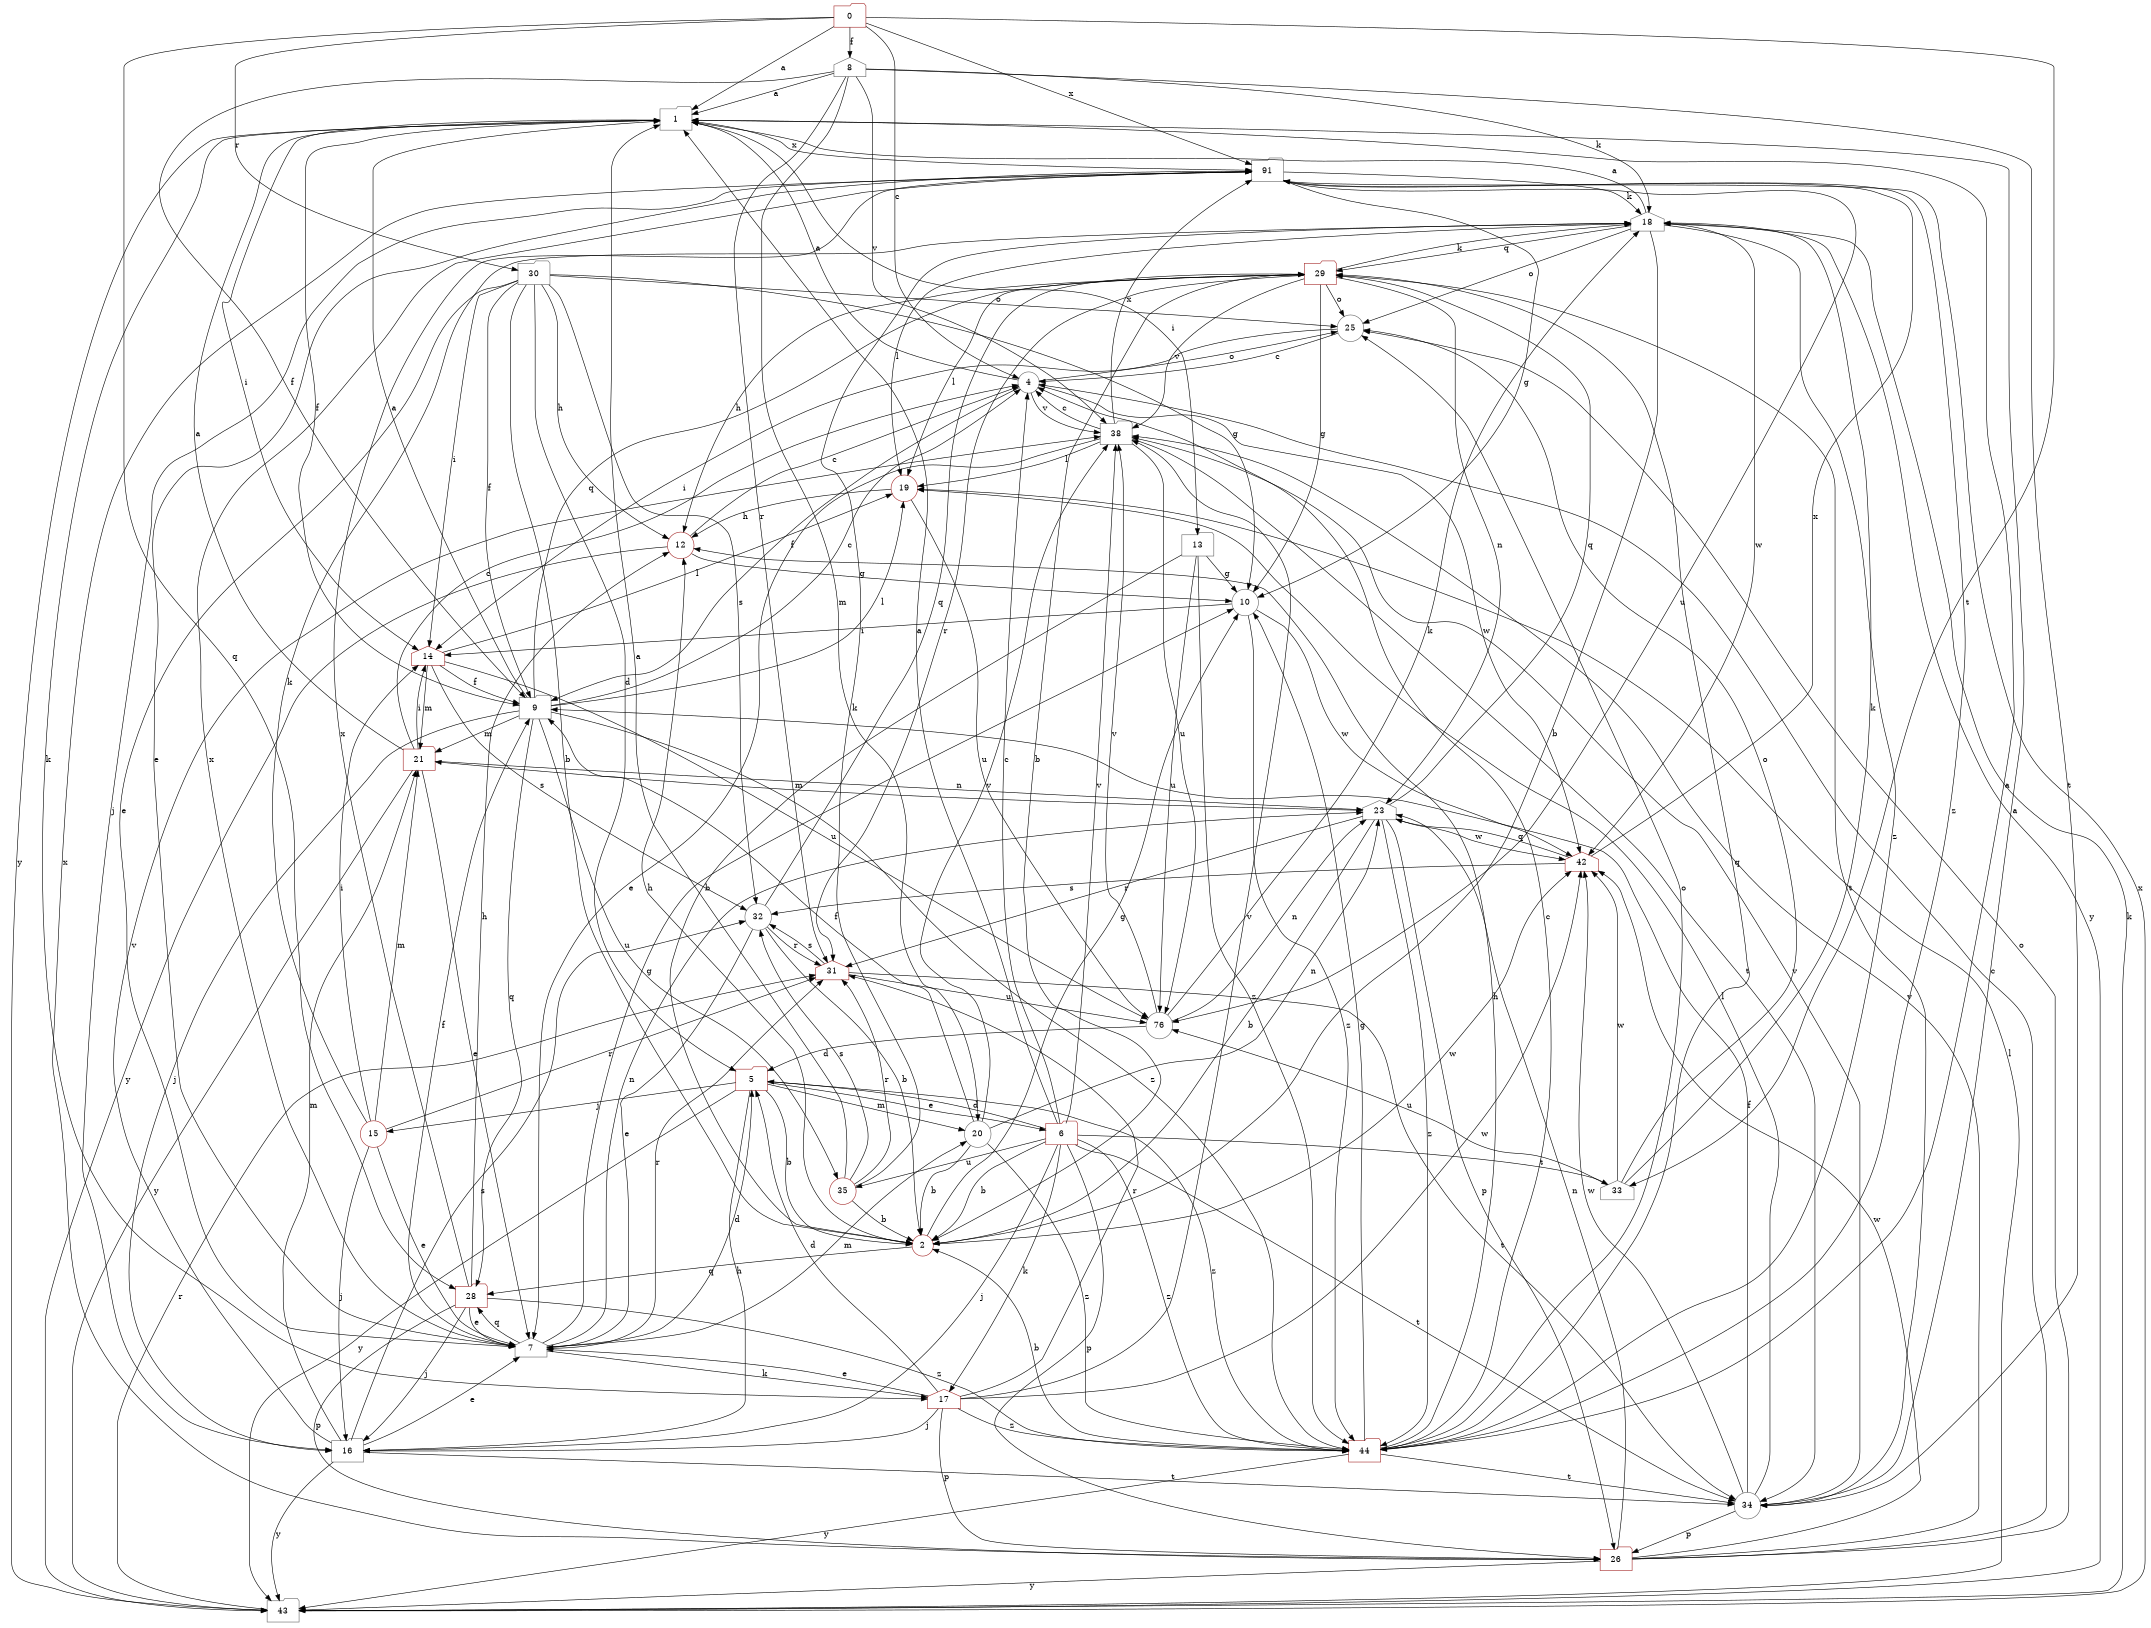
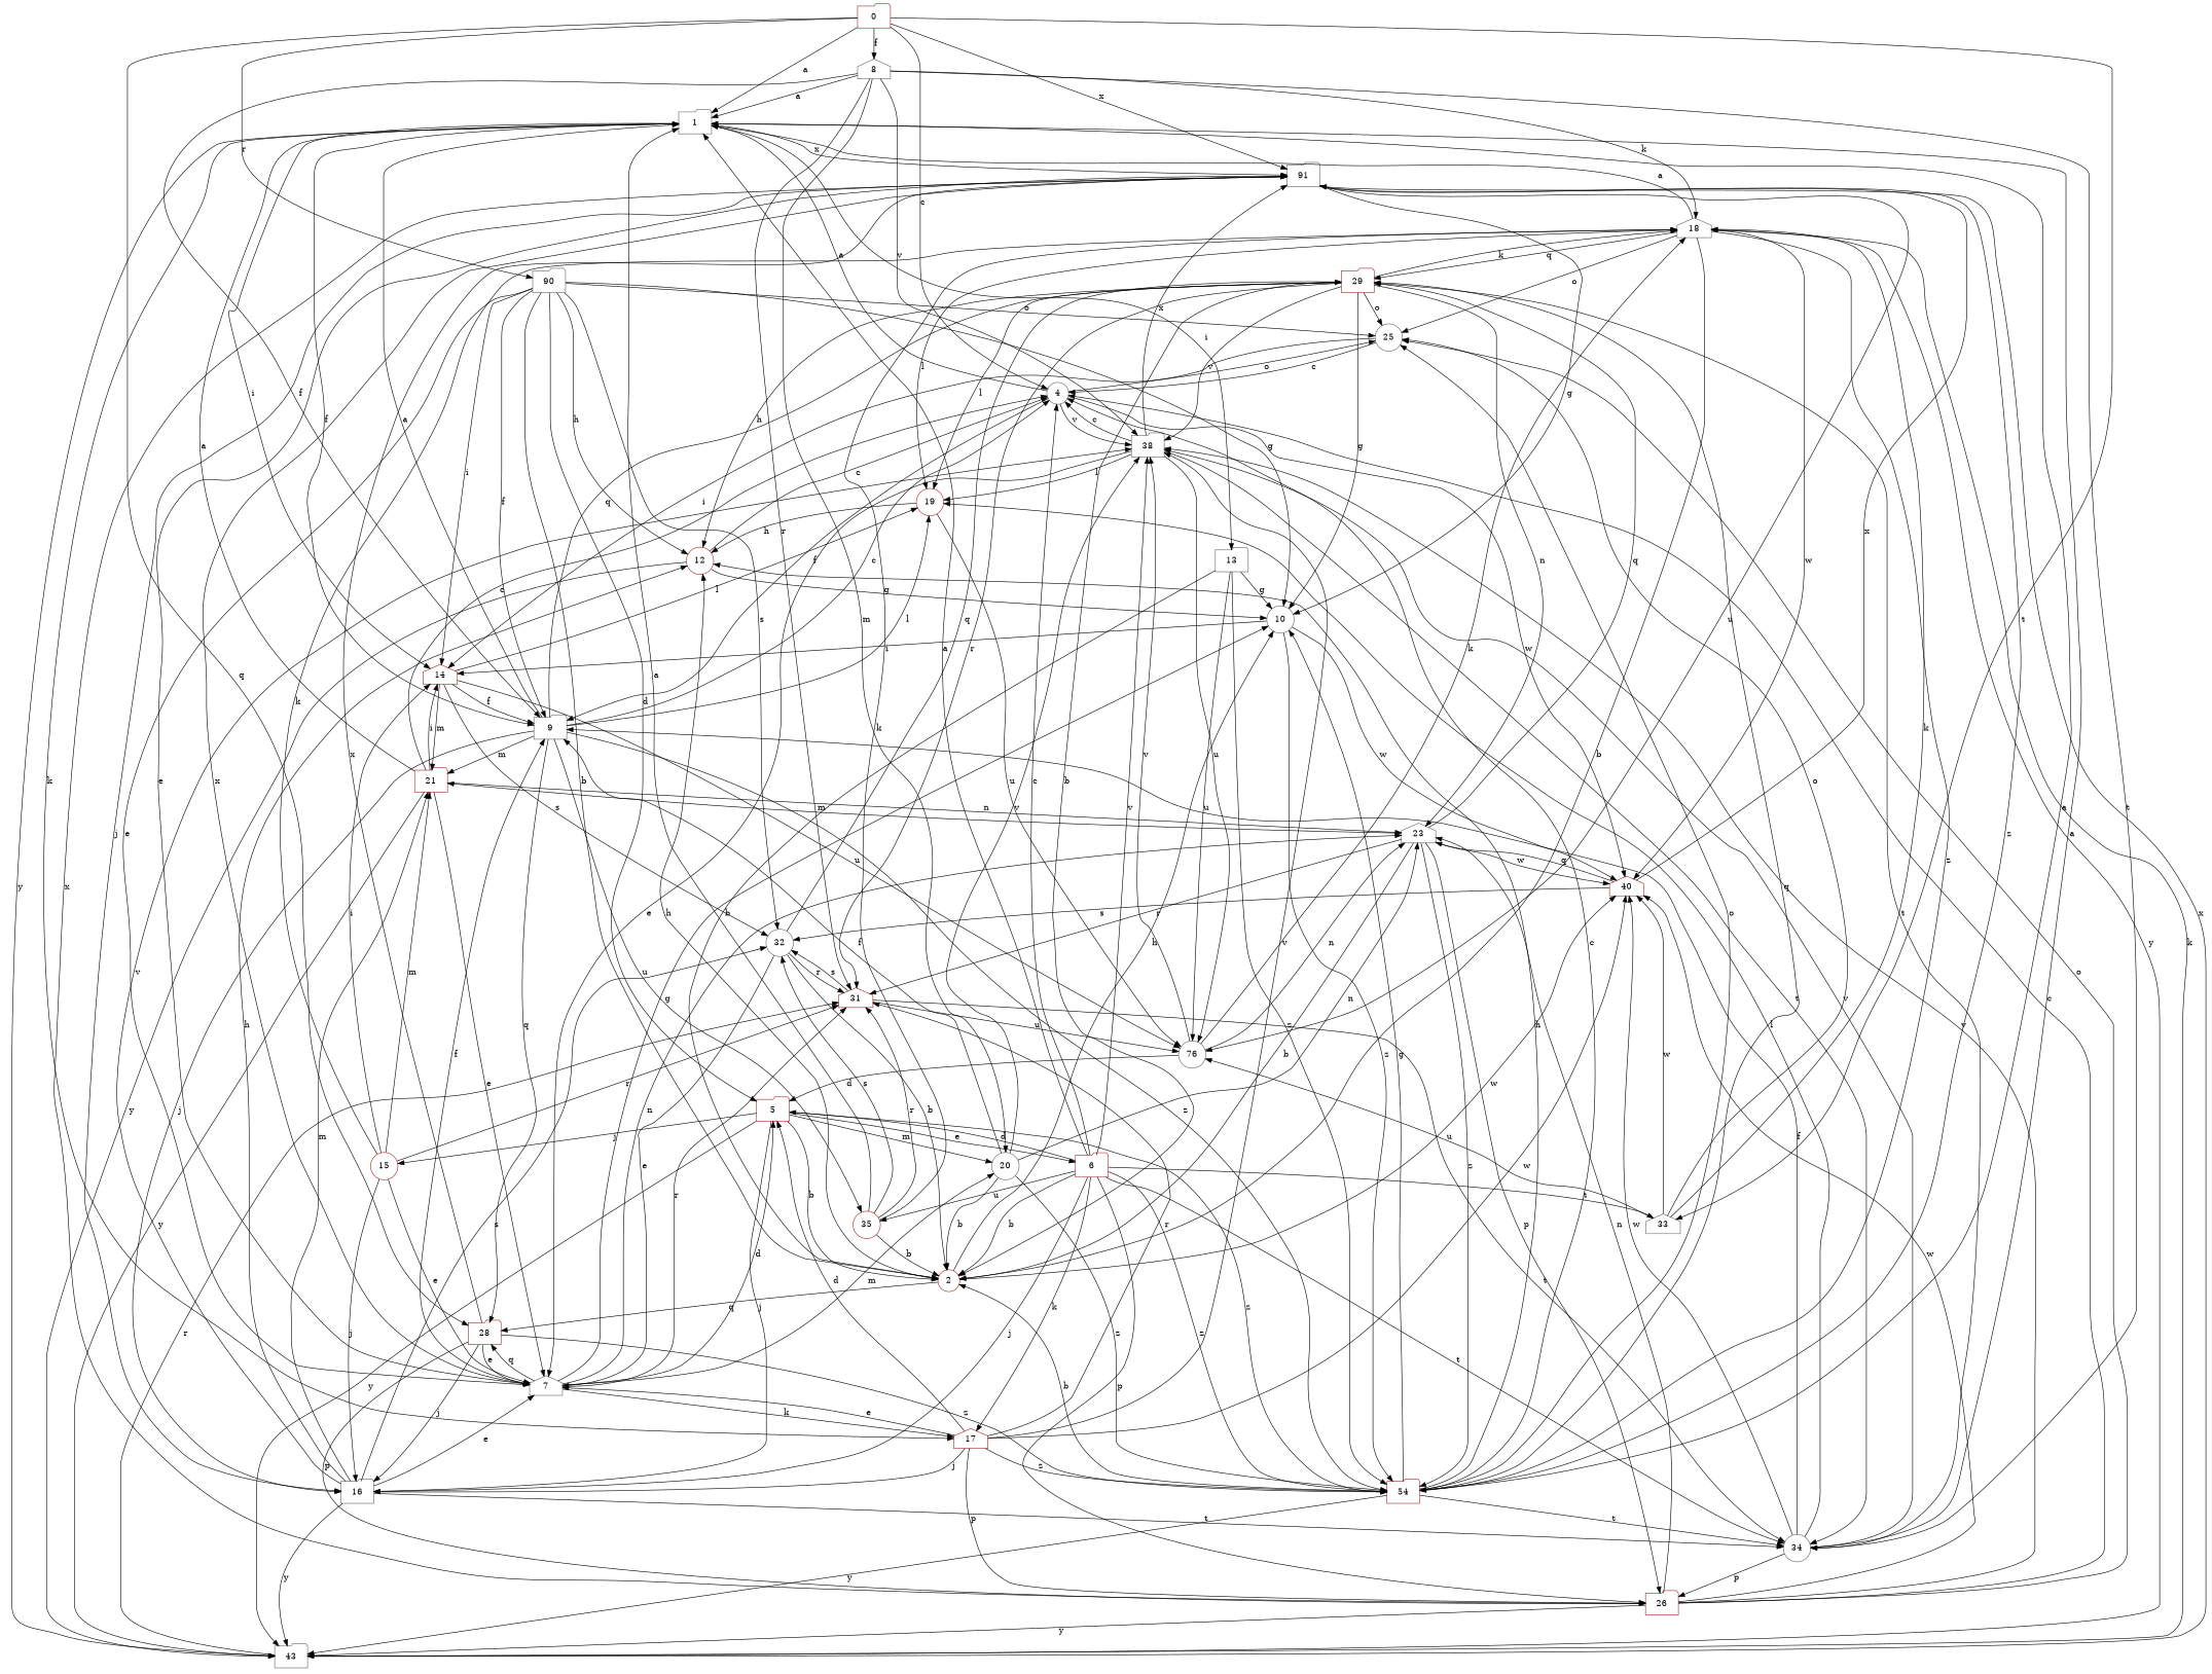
  strict digraph {
    node [color=gray40 shape=folder]
    0 [color=brown]
    1
    4 [shape=circle]
    8 [shape=house]
    28 [color=brown]
-   30
+   30 [label=90]
    33 [shape=house]
    n8 [label=91]
    9
    13
    14 [color=brown shape=house]
    17 [color=brown shape=house]
    43
-   40 [color=brown shape=house label=42]
+   40 [color=brown shape=house]
    25 [shape=circle]
    38
    20 [shape=circle]
    34 [shape=circle]
    31 [color=brown shape=house]
    18 [shape=house]
    16
-   44 [color=brown]
+   44 [color=brown label=54]
    26 [color=brown]
    7 [shape=house]
    n25 [color=brown label=2 shape=circle]
    10 [shape=circle]
    12 [color=brown shape=circle]
    5 [color=brown]
    32 [shape=circle]
    n30 [label=76 shape=circle]
    35 [color=brown shape=circle]
    19 [color=brown shape=circle]
    21 [color=brown]
    29 [color=brown]
    23 [shape=house]
    6 [color=brown]
    15 [color=brown shape=circle]
    0 -> 1 [label=a]
    0 -> 4 [label=c]
    0 -> 8 [label=f]
    0 -> 28 [label=q]
    0 -> 30 [label=r]
    0 -> 33 [label=t]
    0 -> n8 [label=x]
    1 -> n8 [label=x]
    1 -> 9 [label=f]
    1 -> 13 [label=i]
    1 -> 14 [label=i]
    1 -> 17 [label=k]
    1 -> 43 [label=y]
    4 -> 1 [label=a]
    4 -> 9 [label=f]
    4 -> 40 [label=w]
    4 -> 25 [label=o]
    4 -> 38 [label=v]
    8 -> 1 [label=a]
    8 -> 9 [label=f]
    8 -> 38 [label=v]
    8 -> 20 [label=m]
    8 -> 34 [label=t]
    8 -> 31 [label=r]
    8 -> 18 [label=k]
    28 -> n8 [label=x]
    28 -> 16 [label=j]
    28 -> 44 [label=z]
    28 -> 26 [label=p]
    28 -> 7 [label=e]
    30 -> 9 [label=f]
    30 -> 14 [label=i]
    30 -> 25 [label=o]
    30 -> 7 [label=e]
    30 -> n25 [label=b]
    30 -> 10 [label=g]
    30 -> 12 [label=h]
    30 -> 5 [label=d]
    30 -> 32 [label=s]
    33 -> 40 [label=w]
    33 -> 25 [label=o]
    33 -> 18 [label=k]
    33 -> n30 [label=u]
-   n8 -> 18 [label=k]
    n8 -> 16 [label=j]
    n8 -> 44 [label=z]
    n8 -> 7 [label=e]
    n8 -> 10 [label=g]
    n8 -> n30 [label=u]
    9 -> 1 [label=a]
    9 -> 4 [label=c]
    9 -> 28 [label=q]
    9 -> 16 [label=j]
    9 -> 44 [label=z]
    9 -> 35 [label=u]
    9 -> 19 [label=l]
    9 -> 21 [label=m]
    9 -> 29 [label=q]
    13 -> 44 [label=z]
    13 -> n25 [label=b]
    13 -> 10 [label=g]
    13 -> n30 [label=u]
    14 -> 9 [label=f]
    14 -> 32 [label=s]
    14 -> n30 [label=u]
    14 -> 19 [label=l]
    14 -> 21 [label=m]
    17 -> 40 [label=w]
    17 -> 38 [label=v]
    17 -> 31 [label=r]
    17 -> 16 [label=j]
    17 -> 44 [label=z]
    17 -> 26 [label=p]
    17 -> 7 [label=e]
    17 -> 5 [label=d]
    43 -> n8 [label=x]
    43 -> 31 [label=r]
    43 -> 18 [label=k]
-   43 -> 19 [label=l]
    40 -> n8 [label=x]
    40 -> 32 [label=s]
    40 -> 23 [label=q]
    25 -> 4 [label=c]
    25 -> 14 [label=i]
    38 -> 4 [label=c]
    38 -> n8 [label=x]
    38 -> 34 [label=t]
    38 -> 7 [label=e]
    38 -> n30 [label=u]
    38 -> 19 [label=l]
    20 -> 9 [label=f]
    20 -> 38 [label=v]
    20 -> 44 [label=z]
    20 -> n25 [label=b]
    20 -> 23 [label=n]
    34 -> 1 [label=a]
    34 -> 9 [label=f]
    34 -> 40 [label=w]
    34 -> 38 [label=v]
    34 -> 26 [label=p]
    34 -> 19 [label=l]
    31 -> 34 [label=t]
    31 -> 32 [label=s]
    31 -> n30 [label=u]
    18 -> 1 [label=a]
    18 -> 43 [label=y]
    18 -> 40 [label=w]
    18 -> 25 [label=o]
    18 -> 44 [label=z]
    18 -> n25 [label=b]
    18 -> 19 [label=l]
    18 -> 29 [label=q]
    16 -> 43 [label=y]
    16 -> 38 [label=v]
    16 -> 34 [label=t]
    16 -> 7 [label=e]
-   28 -> 12 [label=h]
+   16 -> 12 [label=h]
    16 -> 32 [label=s]
    16 -> 21 [label=m]
    44 -> 1 [label=a]
    44 -> 4 [label=c]
    44 -> 43 [label=y]
    44 -> 25 [label=o]
    44 -> 34 [label=t]
    44 -> n25 [label=b]
    44 -> 10 [label=g]
    44 -> 12 [label=h]
    44 -> 29 [label=q]
    26 -> 4 [label=c]
    26 -> n8 [label=x]
    26 -> 43 [label=y]
    26 -> 40 [label=w]
    26 -> 25 [label=o]
    26 -> 38 [label=v]
    26 -> 23 [label=n]
    7 -> 28 [label=q]
    7 -> n8 [label=x]
    7 -> 9 [label=f]
    7 -> 17 [label=k]
    7 -> 20 [label=m]
    7 -> 31 [label=r]
    7 -> 10 [label=g]
    7 -> 5 [label=d]
    7 -> 23 [label=n]
    n25 -> 28 [label=q]
    n25 -> 40 [label=w]
-   n25 -> 10 [label=g]
+   n25 -> 10 [label=h]
    n25 -> 12 [label=h]
    10 -> 14 [label=i]
    10 -> 40 [label=w]
    10 -> 44 [label=z]
    12 -> 4 [label=c]
    12 -> 43 [label=y]
    12 -> 10 [label=g]
    5 -> 43 [label=y]
    5 -> 20 [label=m]
-   5 -> 16 [label=h]
+   5 -> 16 [label=j]
    5 -> 44 [label=z]
    5 -> n25 [label=b]
    5 -> 6 [label=e]
    5 -> 15 [label=j]
    32 -> 31 [label=r]
    32 -> 7 [label=e]
    32 -> n25 [label=b]
    32 -> 29 [label=q]
    n30 -> 38 [label=v]
    n30 -> 18 [label=k]
    n30 -> 5 [label=d]
    n30 -> 23 [label=n]
    35 -> 1 [label=a]
    35 -> 31 [label=r]
    35 -> 18 [label=k]
    35 -> n25 [label=b]
    35 -> 32 [label=s]
    19 -> 12 [label=h]
    19 -> n30 [label=u]
    21 -> 1 [label=a]
    21 -> 4 [label=c]
    21 -> 14 [label=i]
    21 -> 43 [label=y]
    21 -> 7 [label=e]
    21 -> 23 [label=n]
    29 -> 25 [label=o]
    29 -> 38 [label=v]
    29 -> 34 [label=t]
    29 -> 31 [label=r]
    29 -> 18 [label=k]
    29 -> n25 [label=b]
    29 -> 10 [label=g]
    29 -> 12 [label=h]
    29 -> 19 [label=l]
    29 -> 23 [label=n]
    23 -> 40 [label=w]
    23 -> 31 [label=r]
    23 -> 44 [label=z]
    23 -> 26 [label=p]
    23 -> n25 [label=b]
    23 -> 21 [label=m]
    23 -> 29 [label=q]
    6 -> 1 [label=a]
    6 -> 4 [label=c]
    6 -> 33 [label=t]
    6 -> 17 [label=k]
    6 -> 38 [label=v]
    6 -> 34 [label=t]
    6 -> 16 [label=j]
    6 -> 44 [label=z]
    6 -> 26 [label=p]
    6 -> n25 [label=b]
    6 -> 5 [label=d]
    6 -> 35 [label=u]
    15 -> 14 [label=i]
    15 -> 31 [label=r]
    15 -> 18 [label=k]
    15 -> 16 [label=j]
    15 -> 7 [label=e]
    15 -> 21 [label=m]
  }
